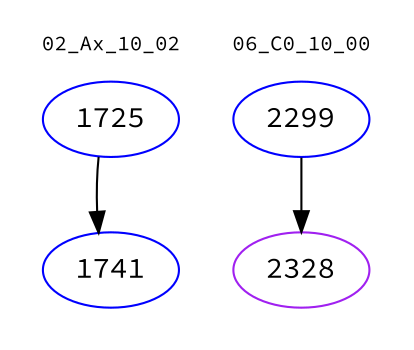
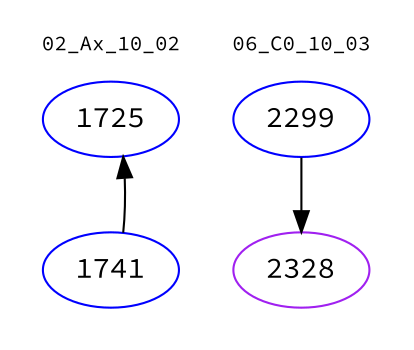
  digraph {
    fontname="Source Code Pro"
    node [color=blue fontname="Source Code Pro"]
    edge [color=black fontname="Source Code Pro"]
    n1 [label=1725]
    n2 [label=1741]
    n3 [label=2299]
    n4 [color=purple label=2328]
    subgraph cluster_1 {
      color=white
      fontsize=10
      label="02_Ax_10_02"
      n1
      n2
    }
    subgraph cluster_2 {
      color=white
      fontsize=10
-     label="06_C0_10_00"
+     label="06_C0_10_03"
      n3
      n4
    }
-   n1 -> n2
+   n2 -> n1
    n3 -> n4
  }
